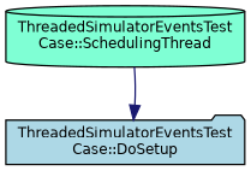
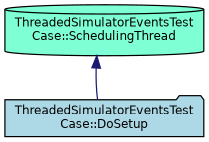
  digraph {
    rankdir=TB
    node [color=black fontname=Helvetica fontsize=10 style=filled]
    n1 [fillcolor=aquamarine fontcolor=black height=0.2 label="ThreadedSimulatorEventsTest\lCase::SchedulingThread" shape=cylinder width=0.4]
    n2 [fillcolor=lightblue height=0.2 label="ThreadedSimulatorEventsTest\lCase::DoSetup" shape=folder width=0.4]
-   n2 -> n1 [color=midnightblue dir=back fontname=Helvetica fontsize=10 labelfontname=Helvetica labelfontsize=10 style=solid]
+   n1 -> n2 [color=midnightblue dir=back fontname=Helvetica fontsize=10 labelfontname=Helvetica labelfontsize=10 style=solid]
  }
